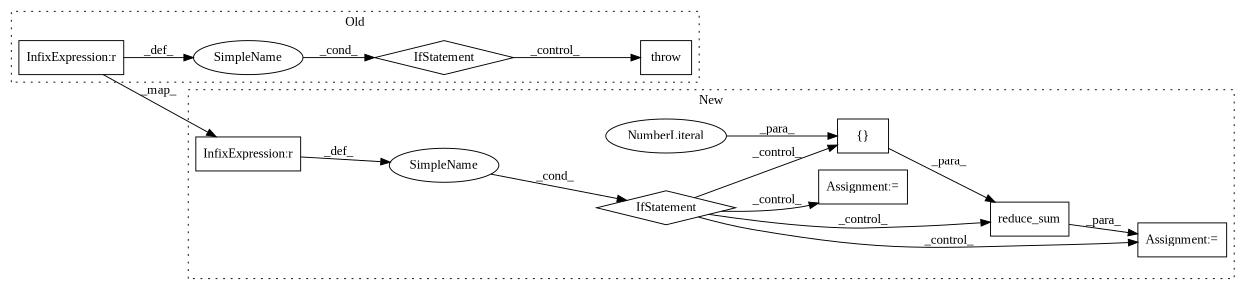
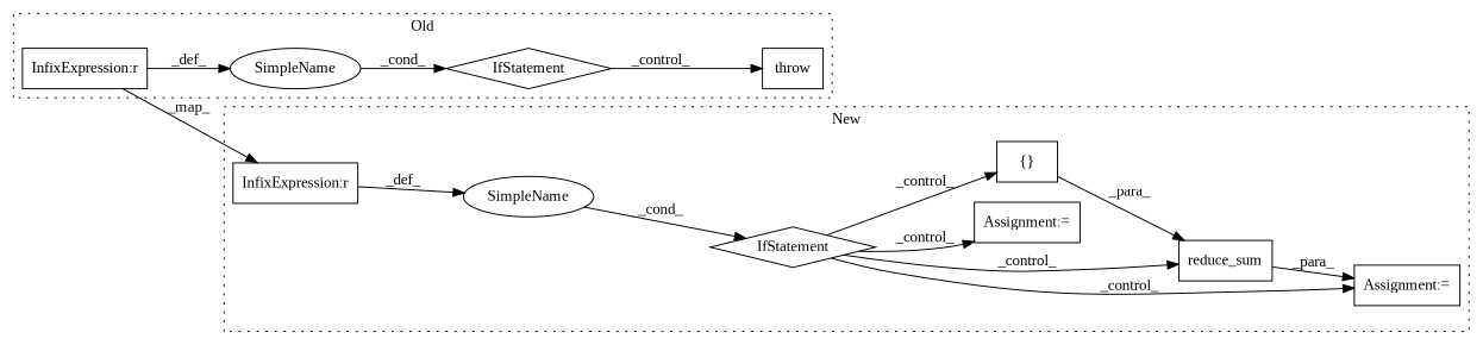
  digraph {
    rankdir=LR
    fontname="Liberation Serif"
    node [a=27 l=1 shape=box fontname="Liberation Serif"]
    edge [fontname="Liberation Serif"]
    n1 [a=53 l=6 label=throw s=8385]
    n2 [l=4 label="InfixExpression:r" s=8367]
    n3 [a=25 l="4,2" label=IfStatement s="8353,8375" shape=diamond]
    n4 [a=42 label=SimpleName shape=ellipse l=""]
    n5 [a=32 l="11,1" label=reduce_sum s="9000,9063"]
    n6 [a=25 l="4,2" label=IfStatement s="8674,8696" shape=diamond]
    n7 [a=42 label=SimpleName shape=ellipse l=""]
    n8 [a=7 label="Assignment:=" s=8987]
    n9 [a=7 label="Assignment:=" s=8860]
    n10 [l=4 label="InfixExpression:r" s=8688]
    n11 [a=4 l="1,1" label="{}" s="9060,9062"]
-   n12 [a=34 label=NumberLiteral s=9061 shape=ellipse]
    subgraph cluster_1 {
      label=Old
      style=dotted
      n1
      n2
      n3
      n4
    }
    subgraph cluster_2 {
      label=New
      style=dotted
      n5
      n6
      n7
      n8
      n9
      n10
      n11
-     n12
    }
    n2 -> n4 [label=_def_]
    n2 -> n10 [label=_map_]
    n3 -> n1 [label=_control_]
    n4 -> n3 [label=_cond_]
    n5 -> n8 [label=_para_]
    n6 -> n5 [label=_control_]
    n6 -> n8 [label=_control_]
    n6 -> n9 [label=_control_]
    n6 -> n11 [label=_control_]
    n7 -> n6 [label=_cond_]
    n10 -> n7 [label=_def_]
    n11 -> n5 [label=_para_]
-   n12 -> n11 [label=_para_]
  }
